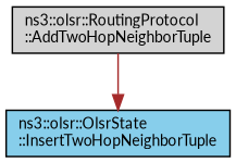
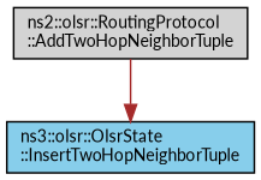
  digraph {
    rankdir=TB
    fontname=Lato
    node [color=black fontname=Lato fontsize=10 shape=record style=filled]
-   n1 [fillcolor=lightgrey fontcolor=black height=0.2 label="ns3::olsr::RoutingProtocol\l::AddTwoHopNeighborTuple" width=0.4]
+   n1 [fillcolor=lightgrey fontcolor=black height=0.2 label="ns2::olsr::RoutingProtocol\l::AddTwoHopNeighborTuple" width=0.4]
    n2 [fillcolor=skyblue height=0.2 label="ns3::olsr::OlsrState\l::InsertTwoHopNeighborTuple" width=0.4]
    n1 -> n2 [color=brown fontname=Lato fontsize=10 labelfontname=Helvetica labelfontsize=10 style=solid]
  }
